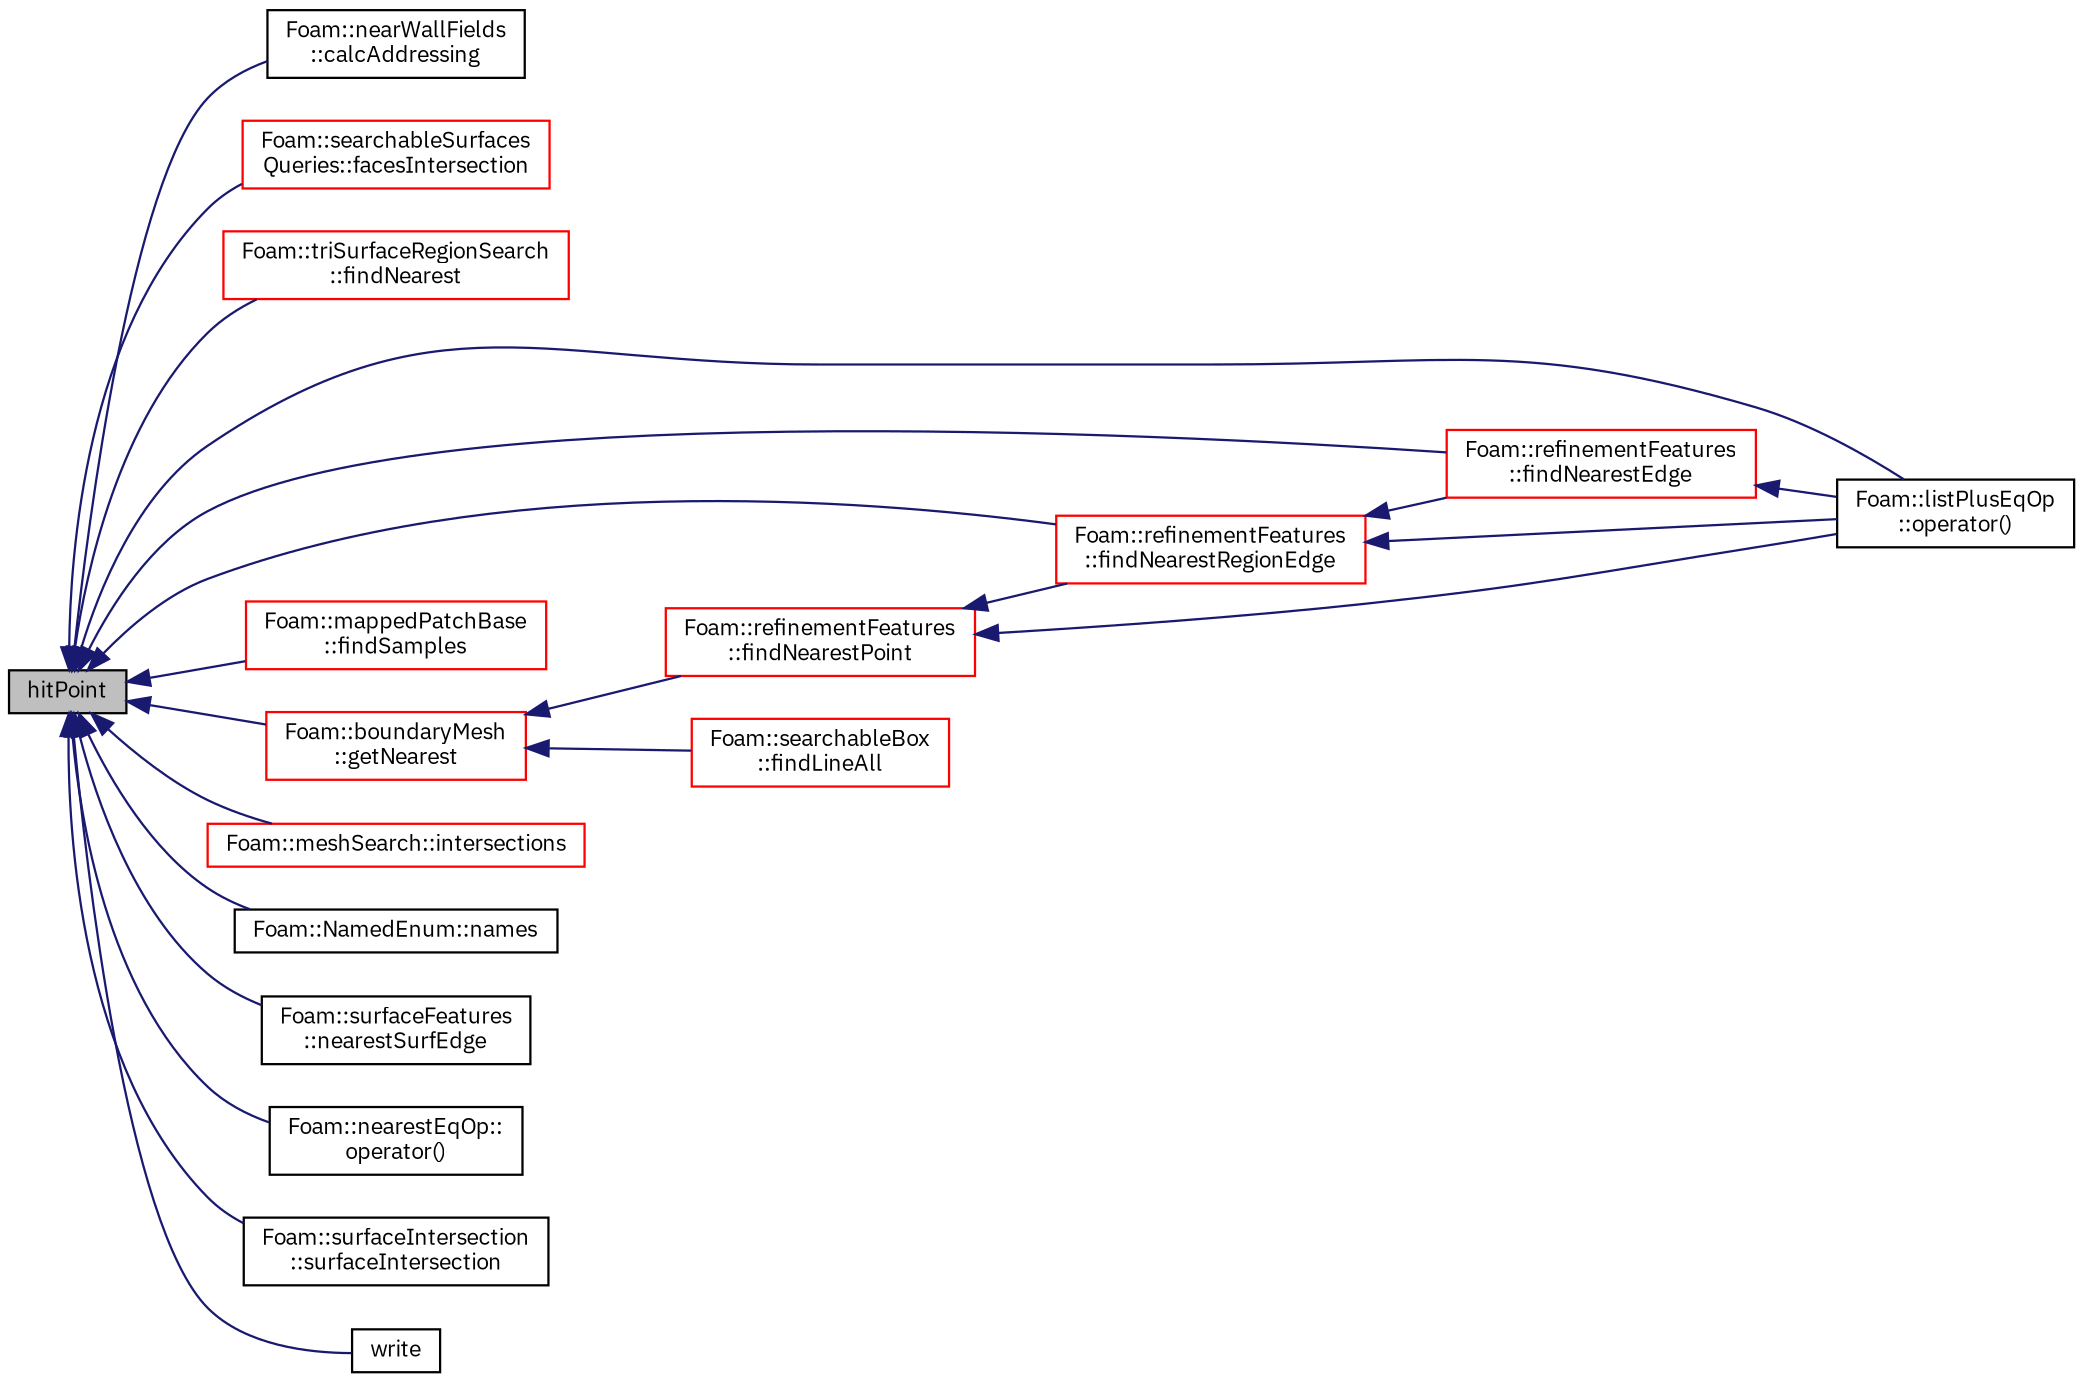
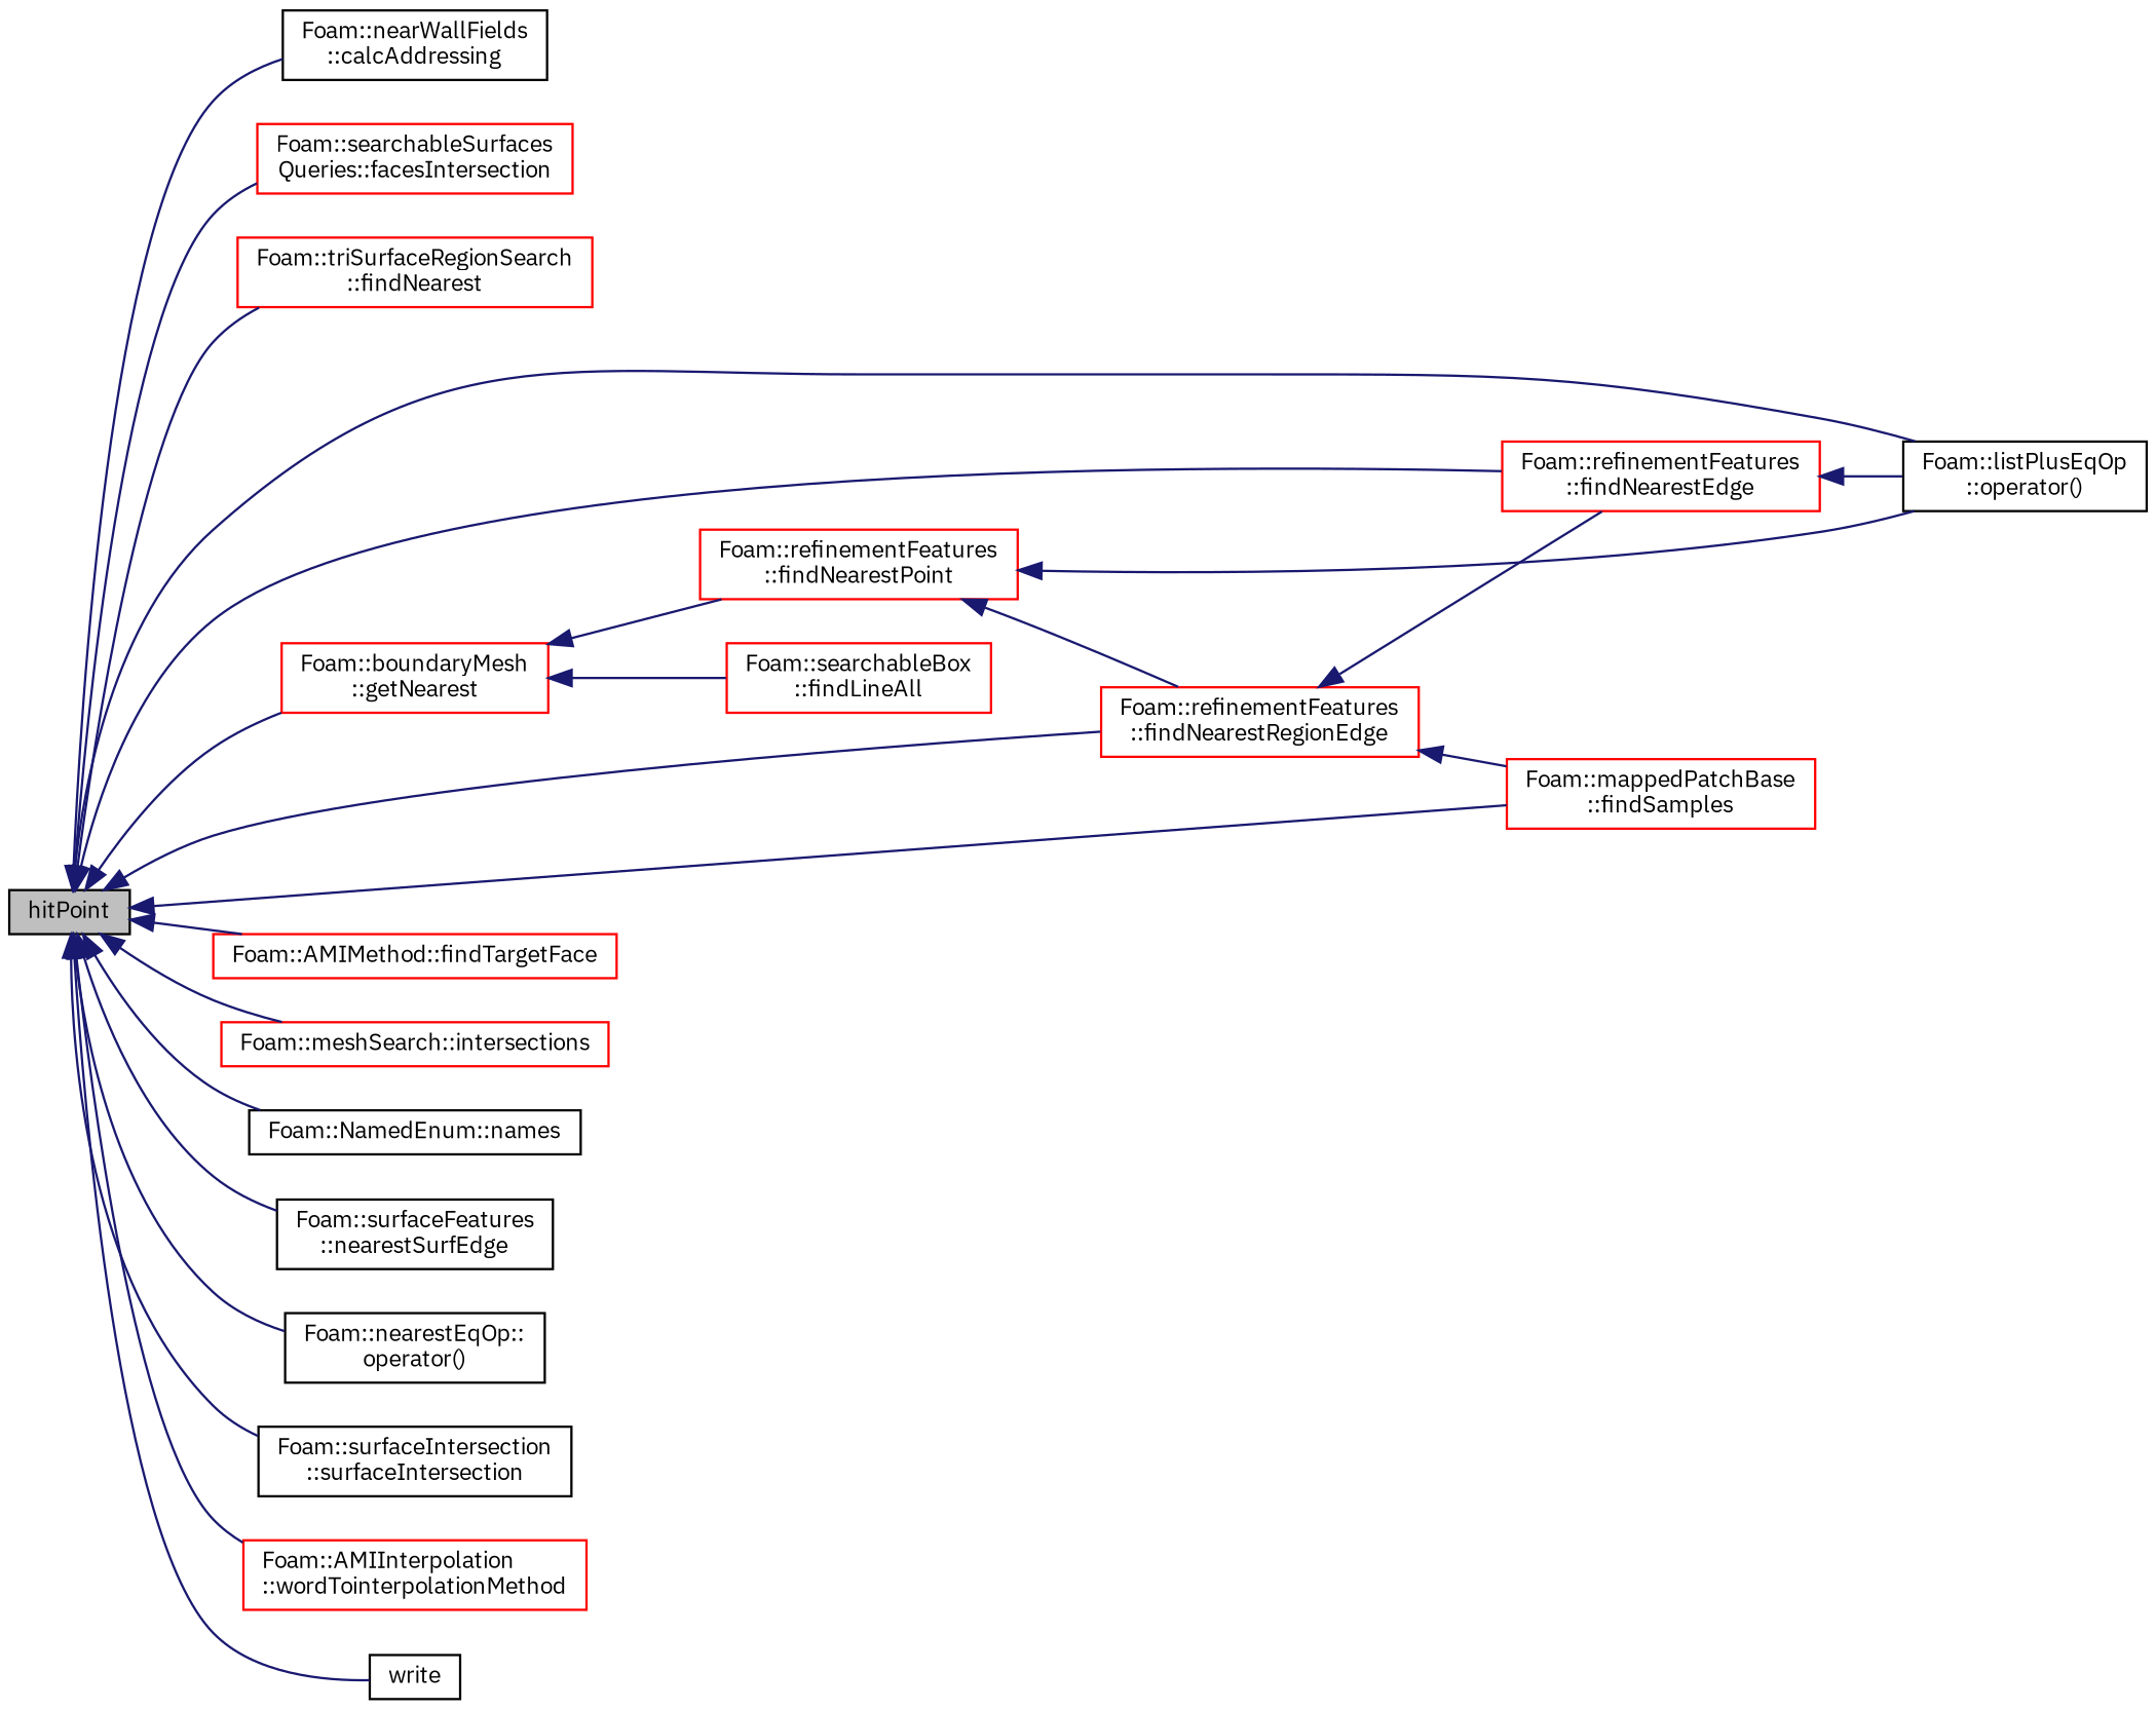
  digraph {
    fontname="IBM Plex Sans"
    rankdir=LR
    node [color=red fontname="IBM Plex Sans" fontsize=10 shape=record]
    edge [color=midnightblue dir=back fontname="IBM Plex Sans" fontsize=10 labelfontname=Helvetica labelfontsize=10 style=solid]
    n1 [color=black fillcolor=grey75 fontcolor=black height=0.2 label=hitPoint style=filled width=0.4]
    n2 [color=black height=0.2 label="Foam::nearWallFields\l::calcAddressing" width=0.4]
    n3 [height=0.2 label="Foam::searchableSurfaces\lQueries::facesIntersection" width=0.4]
    n4 [height=0.2 label="Foam::triSurfaceRegionSearch\l::findNearest" width=0.4]
    n5 [height=0.2 label="Foam::refinementFeatures\l::findNearestEdge" width=0.4]
    n6 [color=black height=0.2 label="Foam::listPlusEqOp\l::operator()" width=0.4]
    n7 [height=0.2 label="Foam::refinementFeatures\l::findNearestRegionEdge" width=0.4]
    n8 [height=0.2 label="Foam::mappedPatchBase\l::findSamples" width=0.4]
+   n9 [height=0.2 label="Foam::AMIMethod::findTargetFace" width=0.4]
    n10 [height=0.2 label="Foam::boundaryMesh\l::getNearest" width=0.4]
    n11 [height=0.2 label="Foam::meshSearch::intersections" width=0.4]
    n12 [color=black height=0.2 label="Foam::NamedEnum::names" width=0.4]
    n13 [color=black height=0.2 label="Foam::surfaceFeatures\l::nearestSurfEdge" width=0.4]
    n14 [color=black height=0.2 label="Foam::nearestEqOp::\loperator()" width=0.4]
    n15 [color=black height=0.2 label="Foam::surfaceIntersection\l::surfaceIntersection" width=0.4]
+   n16 [height=0.2 label="Foam::AMIInterpolation\l::wordTointerpolationMethod" width=0.4]
    n17 [color=black height=0.2 label=write width=0.4]
    n18 [height=0.2 label="Foam::searchableBox\l::findLineAll" width=0.4]
    n19 [height=0.2 label="Foam::refinementFeatures\l::findNearestPoint" width=0.4]
    n1 -> n2
    n1 -> n3
    n1 -> n4
    n1 -> n5
    n1 -> n6
    n1 -> n7
    n1 -> n8
+   n1 -> n9
    n1 -> n10
    n1 -> n11
    n1 -> n12
    n1 -> n13
    n1 -> n14
    n1 -> n15
+   n1 -> n16
    n1 -> n17
    n5 -> n6
    n7 -> n5
-   n7 -> n6
+   n7 -> n8
    n10 -> n18
    n10 -> n19
    n19 -> n6
    n19 -> n7
  }
